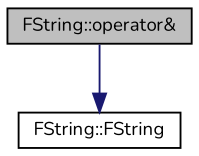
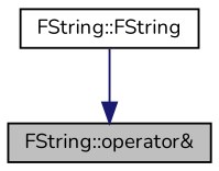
  digraph {
    rankdir=TB
    fontname=Nunito
    node [color=black fontname=Nunito fontsize=10 shape=record style=filled]
    n1 [fillcolor=grey75 fontcolor=black height=0.2 label="FString::operator&" width=0.4]
    n2 [fillcolor=white height=0.2 label="FString::FString" width=0.4]
-   n1 -> n2 [color=midnightblue fontname=Nunito fontsize=10 labelfontname=Helvetica labelfontsize=10 style=solid]
+   n2 -> n1 [color=midnightblue fontname=Nunito fontsize=10 labelfontname=Helvetica labelfontsize=10 style=solid]
  }
